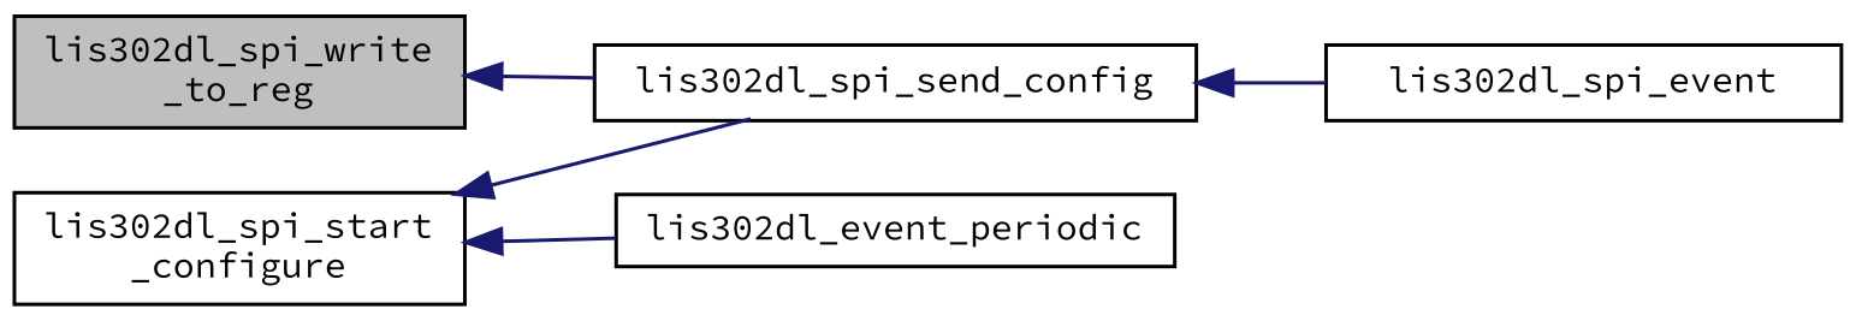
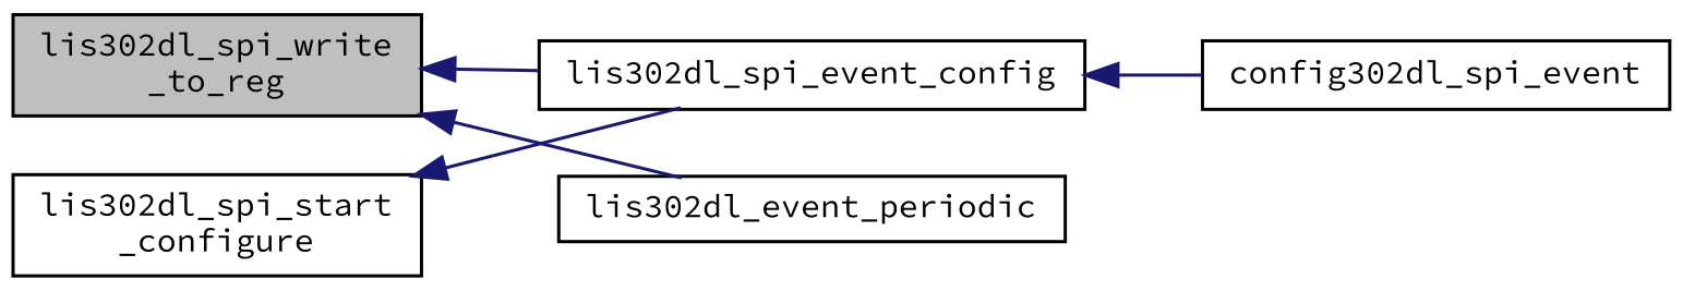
  digraph {
    fontname="Source Code Pro"
    rankdir=LR
    node [color=black fillcolor=white fontname="Source Code Pro" fontsize=10 shape=record style=filled]
    edge [color=midnightblue dir=back fontname="Source Code Pro" fontsize=10 labelfontname=FreeSans labelfontsize=10 style=solid]
    n1 [fillcolor=grey75 fontcolor=black height=0.2 label="lis302dl_spi_write\l_to_reg" width=0.4]
-   n2 [height=0.2 label=lis302dl_spi_send_config width=0.4]
-   n3 [height=0.2 label=lis302dl_spi_event width=0.4]
+   n2 [height=0.2 label=lis302dl_spi_event_config width=0.4]
+   n3 [height=0.2 label=config302dl_spi_event width=0.4]
    n4 [height=0.2 label="lis302dl_spi_start\l_configure" width=0.4]
    n5 [height=0.2 label=lis302dl_event_periodic width=0.4]
    n1 -> n2
    n2 -> n3
    n4 -> n2
-   n4 -> n5
+   n1 -> n5
  }
